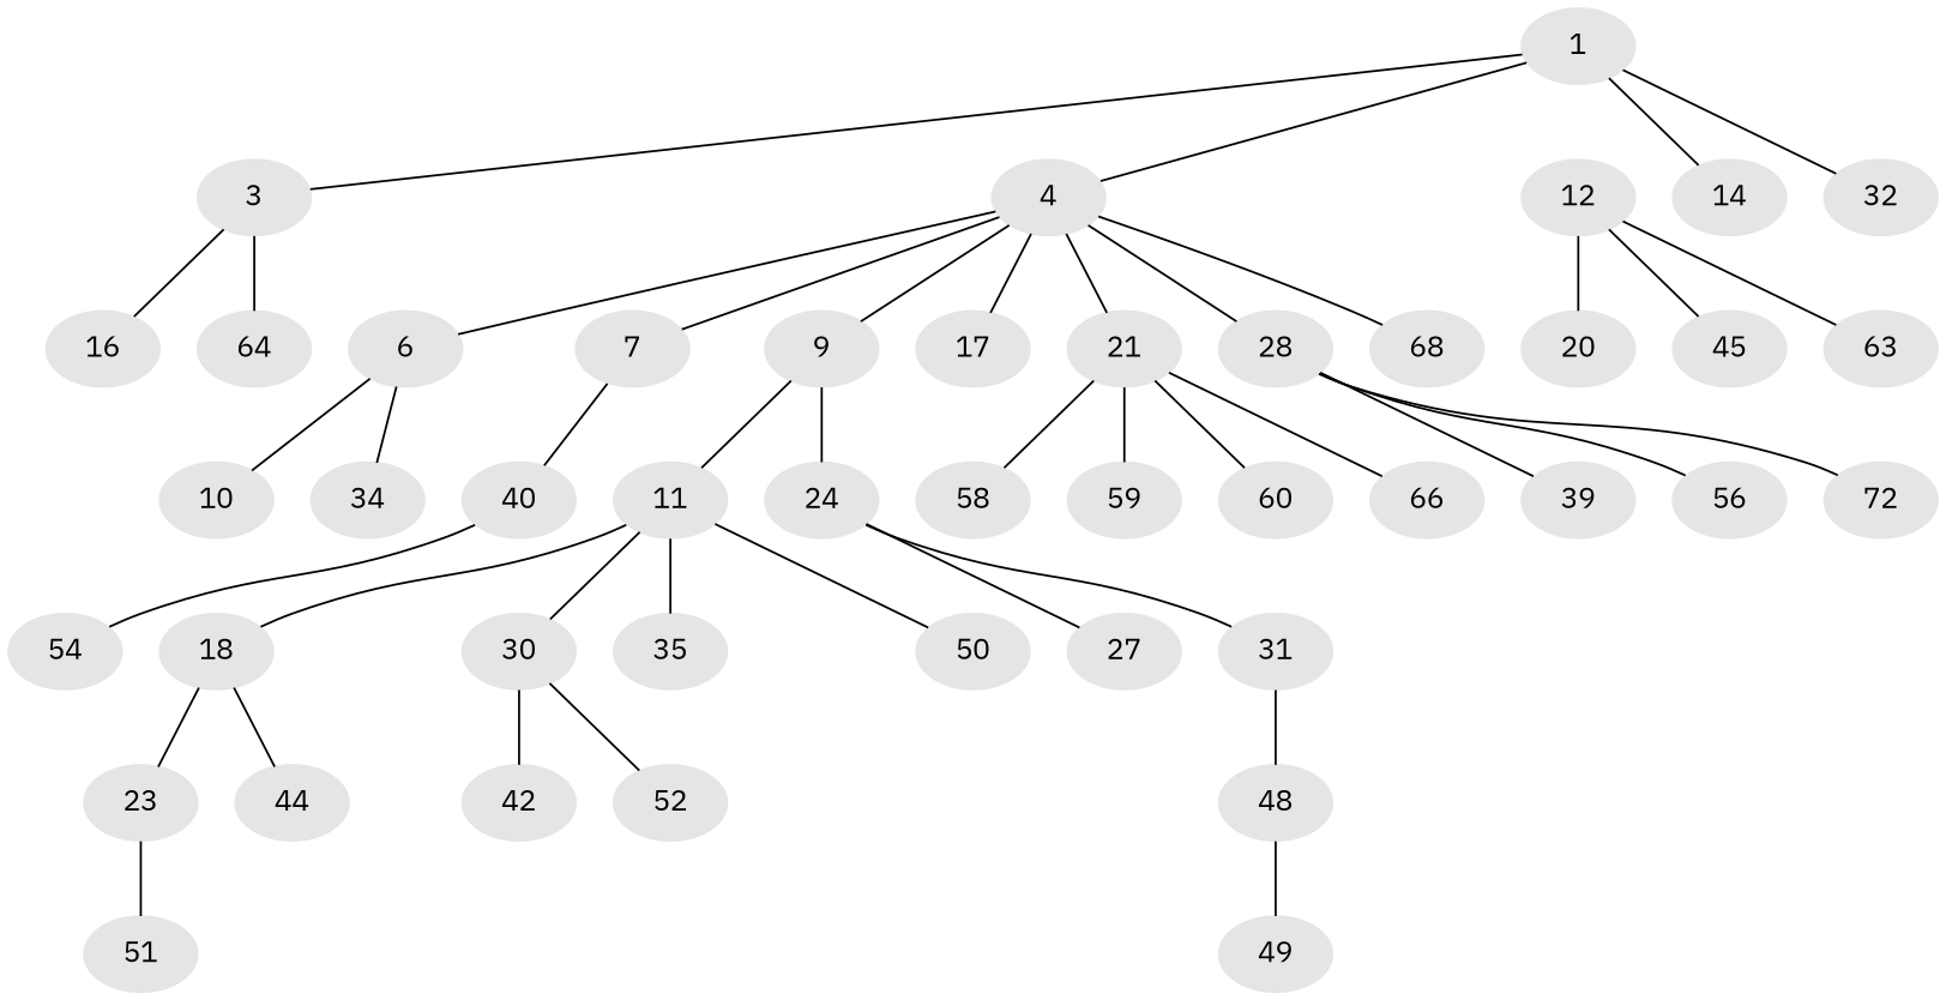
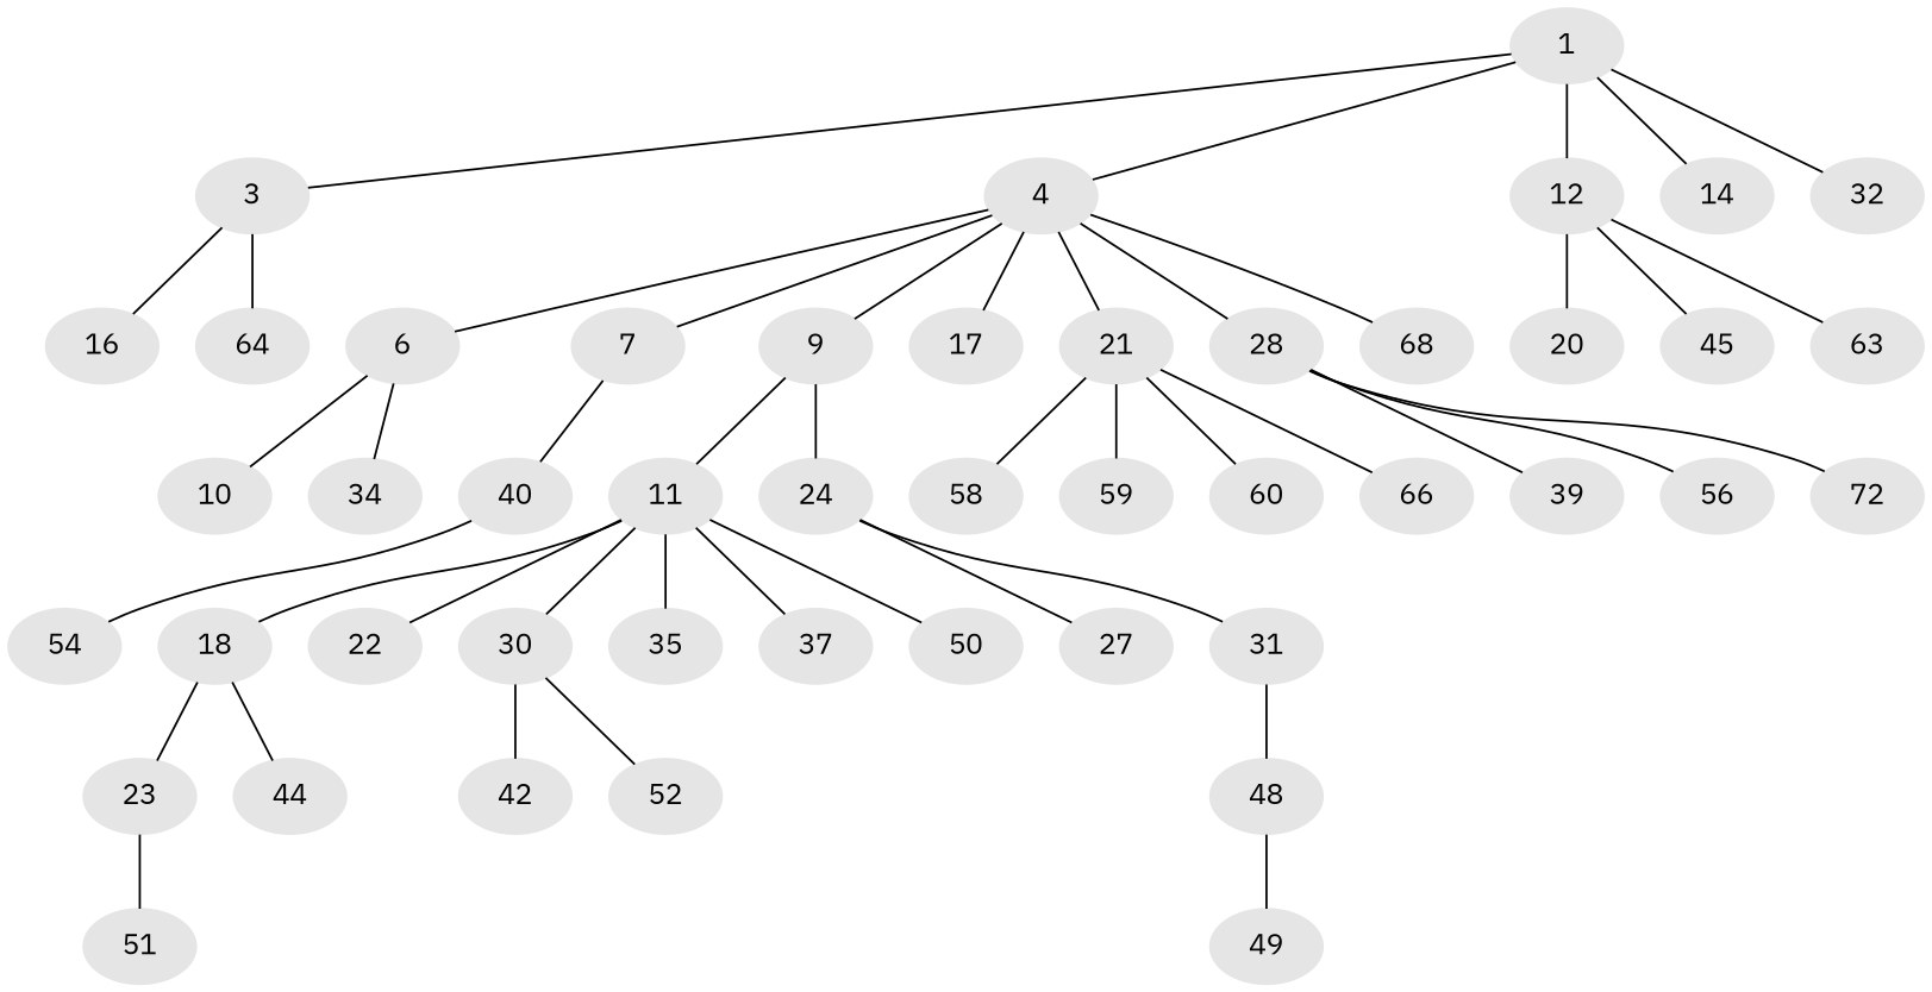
  graph {
    fontname="IBM Plex Sans"
    node [color=gray90 fontname="IBM Plex Sans" style=filled]
    edge [fontname="IBM Plex Sans"]
    1 [super="+2"]
    3 [super="+15"]
    4 [super="+5"]
    12 [super="+33"]
    14 [super="+55"]
    32
    16 [super="+26"]
    64
    6 [super="+57"]
    7 [super="+29"]
    9
    17 [super="+41"]
    21 [super="+25"]
    28 [super="+36"]
    68
    20
    n17 [label=45]
    63
    10
    34 [super="+70"]
    40 [super="+47"]
    11 [super="+13"]
    24 [super="+45"]
    58
    59
    60
    66
    39
    56
    n30 [label=72]
    54 [super="+69"]
    18 [super="+19"]
+   22
    30 [super="+65"]
    35
+   37 [super="+61"]
    50 [super="+67"]
    27
    31
    23 [super="+38"]
    44
    42
    52
    51
    48 [super="+53"]
    49
    1 -- 3
    1 -- 4
+   1 -- 12
    1 -- 14
    1 -- 32
    3 -- 16
    3 -- 64
    4 -- 6
    4 -- 7
    4 -- 9
    4 -- 17
    4 -- 21
    4 -- 28
    4 -- 68
    12 -- 20
    12 -- n17
    12 -- 63
    6 -- 10
    6 -- 34
    7 -- 40
    9 -- 11
    9 -- 24
    21 -- 58
    21 -- 59
    21 -- 60
    21 -- 66
    28 -- 39
    28 -- 56
    28 -- n30
    40 -- 54
    11 -- 18
+   11 -- 22
    11 -- 30
    11 -- 35
+   11 -- 37
    11 -- 50
    24 -- 27
    24 -- 31
    18 -- 23
    18 -- 44
    30 -- 42
    30 -- 52
    31 -- 48
    23 -- 51
    48 -- 49
  }
